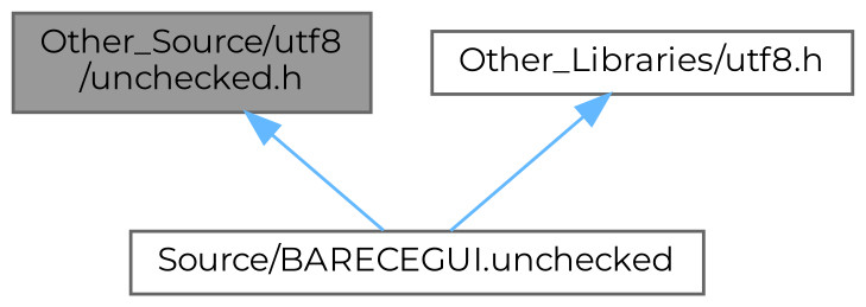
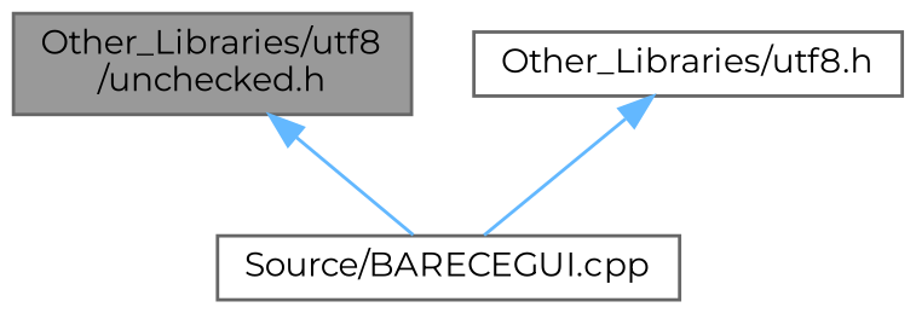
  digraph {
    fontname=Montserrat
    node [color=grey40 fillcolor=white fontname=Montserrat fontsize=10 shape=box style=filled]
    edge [color=steelblue1 dir=back fontname=Montserrat fontsize=10 labelfontname=Helvetica labelfontsize=10 style=solid]
-   n1 [color=gray40 fillcolor=grey60 fontcolor=black height=0.2 label="Other_Source/utf8\l/unchecked.h" width=0.4]
-   n2 [height=0.2 label="Source/BARECEGUI.unchecked" width=0.4]
+   n1 [color=gray40 fillcolor=grey60 fontcolor=black height=0.2 label="Other_Libraries/utf8\l/unchecked.h" width=0.4]
+   n2 [height=0.2 label="Source/BARECEGUI.cpp" width=0.4]
    n3 [height=0.2 label="Other_Libraries/utf8.h" width=0.4]
    n1 -> n2
    n3 -> n2
  }
